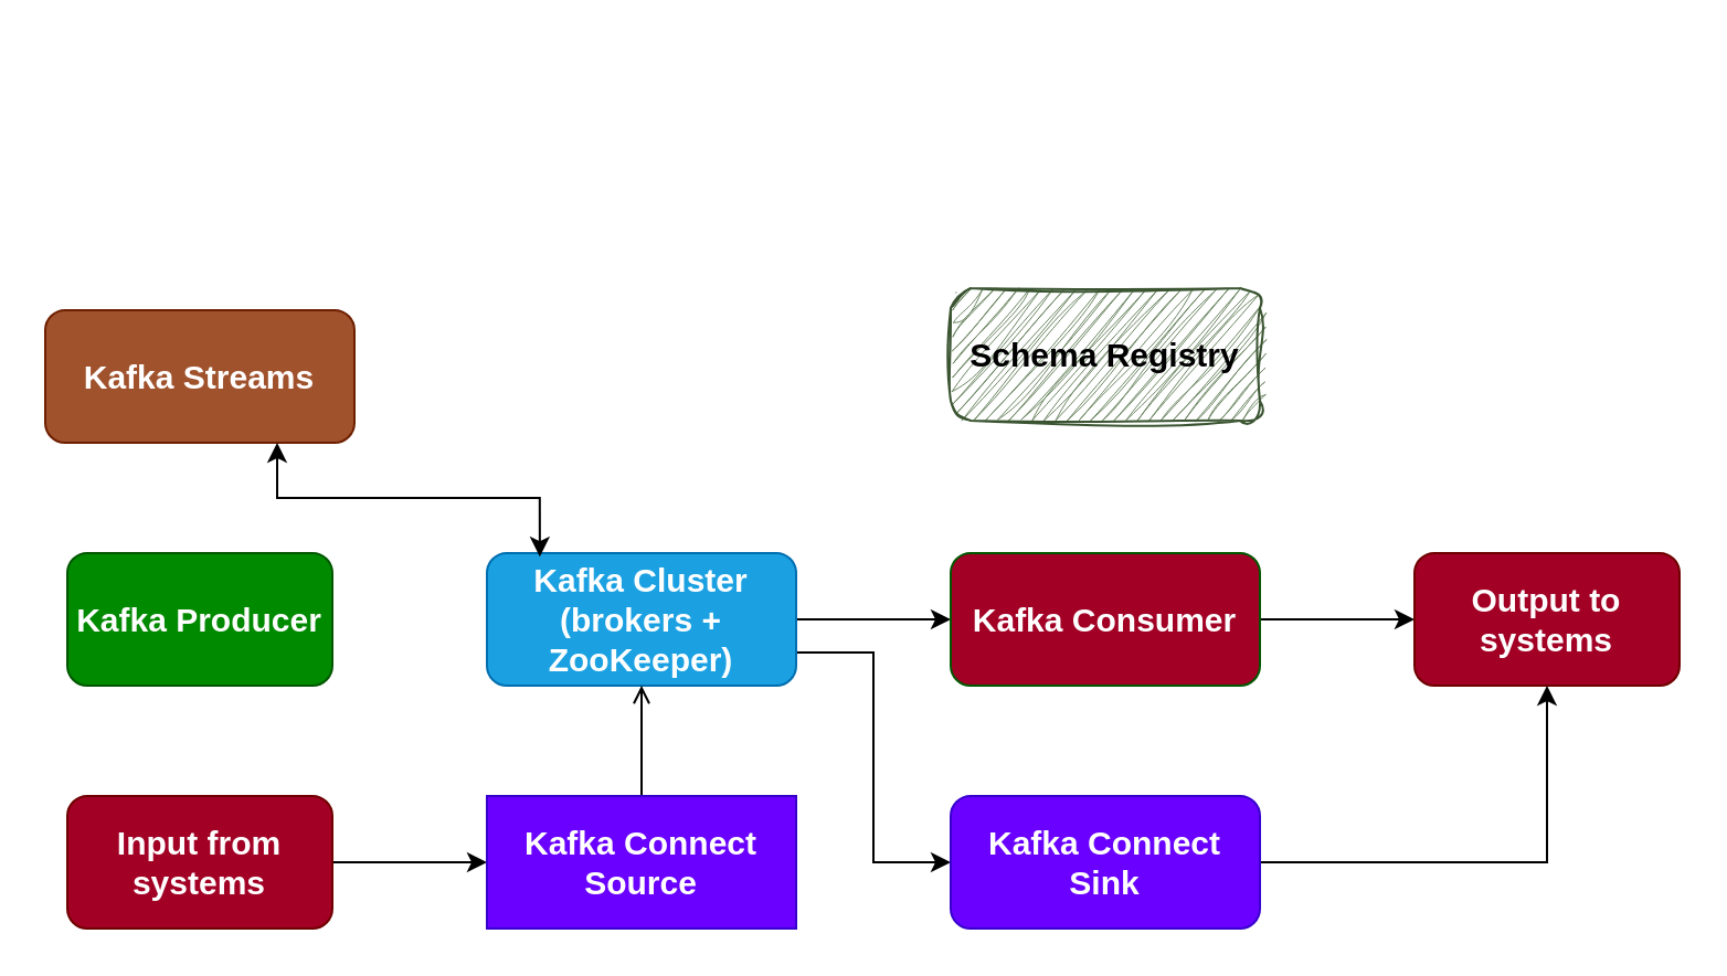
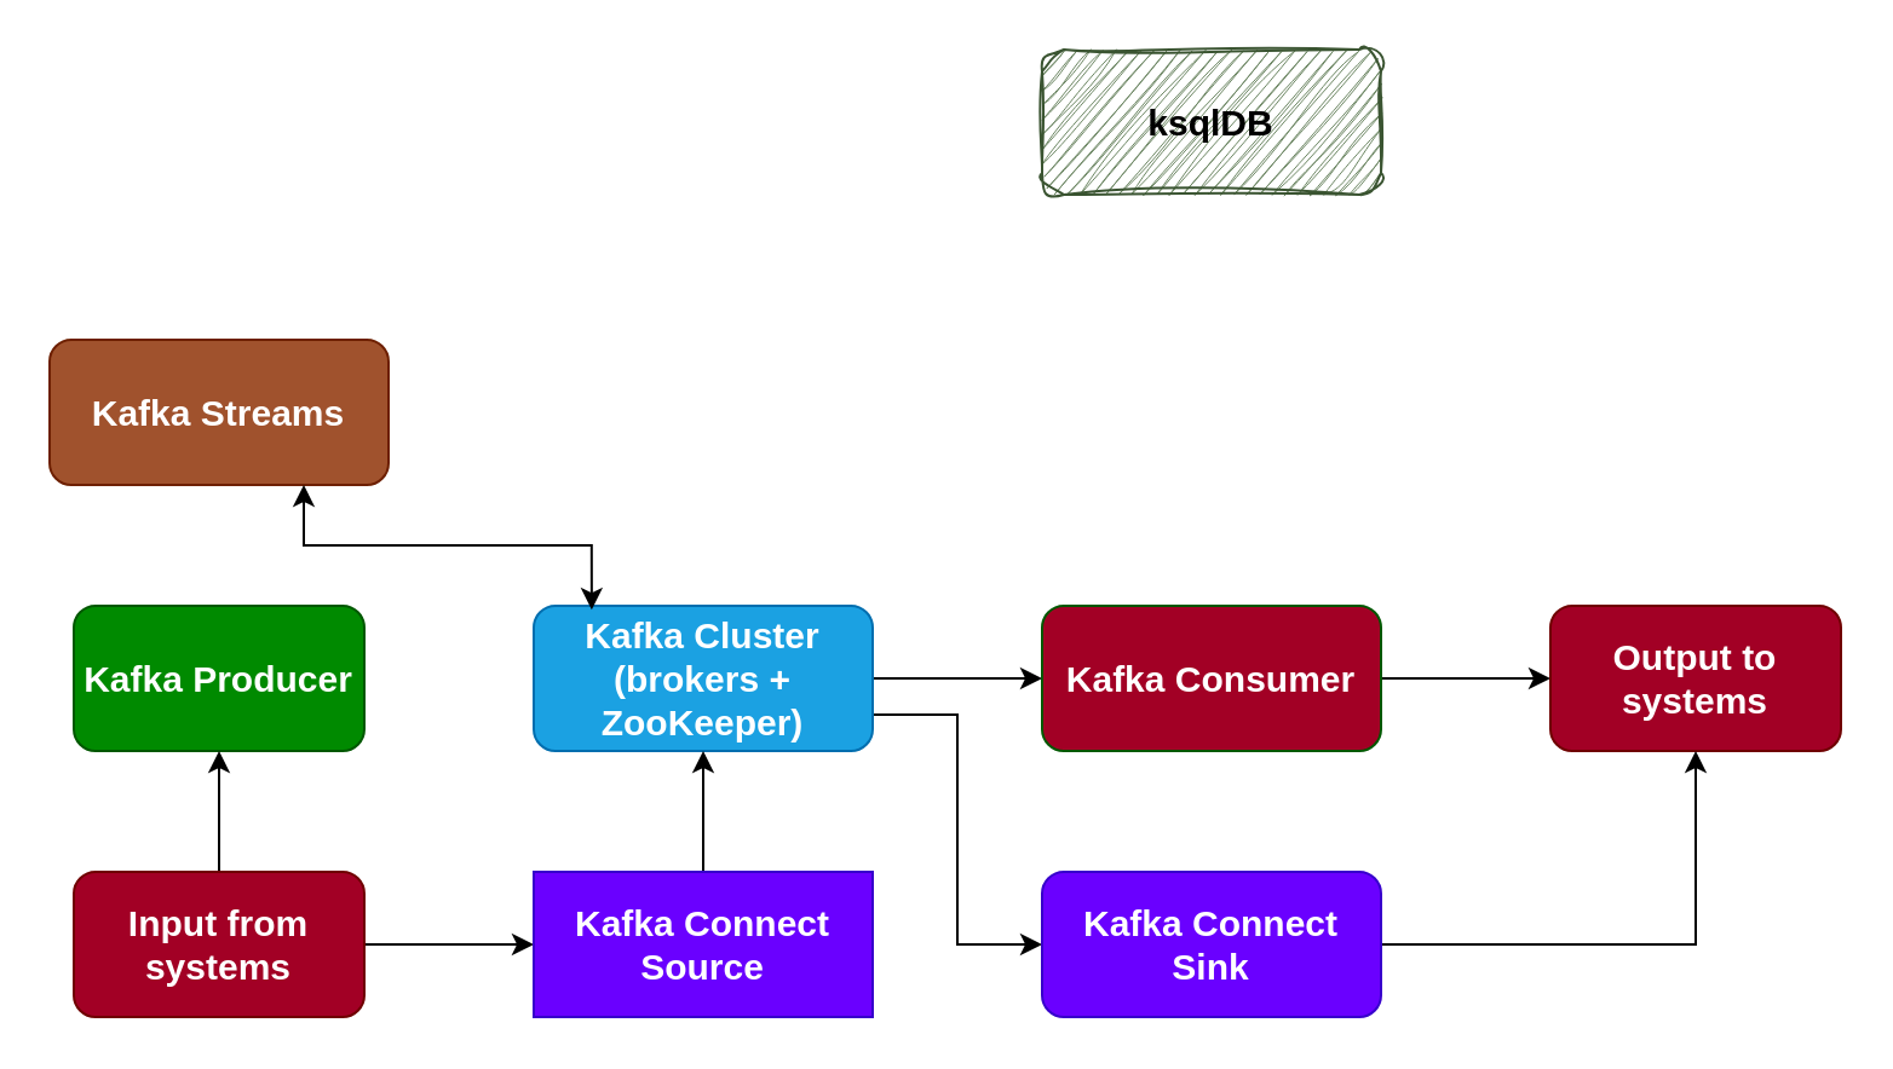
  <mxCell id="0" />
  <mxCell id="1" parent="0" />
  <mxCell id="2" value="Kafka Producer" style="rounded=1;whiteSpace=wrap;html=1;fillColor=#008a00;strokeColor=#005700;fontColor=#ffffff;fontStyle=1;fontSize=15;" parent="1" vertex="1"><mxGeometry x="30" y="250" width="120" height="60" as="geometry" /></mxCell>
  <mxCell id="3" style="edgeStyle=orthogonalEdgeStyle;rounded=0;orthogonalLoop=1;jettySize=auto;html=1;exitX=1;exitY=0.5;exitDx=0;exitDy=0;entryX=0;entryY=0.5;entryDx=0;entryDy=0;fontSize=15;" parent="1" source="5" target="14" edge="1"><mxGeometry relative="1" as="geometry" /></mxCell>
  <mxCell id="4" style="edgeStyle=orthogonalEdgeStyle;rounded=0;orthogonalLoop=1;jettySize=auto;html=1;exitX=1;exitY=0.75;exitDx=0;exitDy=0;entryX=0;entryY=0.5;entryDx=0;entryDy=0;fontSize=15;" parent="1" source="5" target="17" edge="1"><mxGeometry relative="1" as="geometry" /></mxCell>
  <mxCell id="5" value="Kafka Cluster&lt;br style=&quot;font-size: 15px;&quot;&gt;(brokers + ZooKeeper)" style="rounded=1;whiteSpace=wrap;html=1;fillColor=#1ba1e2;strokeColor=#006EAF;fontColor=#ffffff;fontStyle=1;fontSize=15;" parent="1" vertex="1"><mxGeometry x="220" y="250" width="140" height="60" as="geometry" /></mxCell>
+ <mxCell id="6" style="edgeStyle=orthogonalEdgeStyle;rounded=0;orthogonalLoop=1;jettySize=auto;html=1;exitX=0.5;exitY=0;exitDx=0;exitDy=0;entryX=0.5;entryY=1;entryDx=0;entryDy=0;fontSize=15;" parent="1" source="8" target="2" edge="1"><mxGeometry relative="1" as="geometry" /></mxCell>
  <mxCell id="7" style="edgeStyle=orthogonalEdgeStyle;rounded=0;orthogonalLoop=1;jettySize=auto;html=1;exitX=1;exitY=0.5;exitDx=0;exitDy=0;entryX=0;entryY=0.5;entryDx=0;entryDy=0;fontSize=15;" parent="1" source="8" target="10" edge="1"><mxGeometry relative="1" as="geometry" /></mxCell>
  <mxCell id="8" value="Input from systems" style="rounded=1;whiteSpace=wrap;html=1;fillColor=#a20025;strokeColor=#6F0000;fontColor=#ffffff;fontStyle=1;fontSize=15;" parent="1" vertex="1"><mxGeometry x="30" y="360" width="120" height="60" as="geometry" /></mxCell>
- <mxCell id="9" style="edgeStyle=orthogonalEdgeStyle;rounded=0;orthogonalLoop=1;jettySize=auto;html=1;exitX=0.5;exitY=0;exitDx=0;exitDy=0;entryX=0.5;entryY=1;entryDx=0;entryDy=0;fontSize=15;endArrow=open;" parent="1" source="10" target="5" edge="1"><mxGeometry relative="1" as="geometry" /></mxCell>
+ <mxCell id="9" style="edgeStyle=orthogonalEdgeStyle;rounded=0;orthogonalLoop=1;jettySize=auto;html=1;exitX=0.5;exitY=0;exitDx=0;exitDy=0;entryX=0.5;entryY=1;entryDx=0;entryDy=0;fontSize=15;" parent="1" source="10" target="5" edge="1"><mxGeometry relative="1" as="geometry" /></mxCell>
  <mxCell id="10" value="Kafka Connect Source" style="whiteSpace=wrap;html=1;fillColor=#6a00ff;strokeColor=#3700CC;fontColor=#ffffff;fontStyle=1;fontSize=15;rounded=0;" parent="1" vertex="1"><mxGeometry x="220" y="360" width="140" height="60" as="geometry" /></mxCell>
  <mxCell id="11" value="Kafka Streams" style="rounded=1;whiteSpace=wrap;html=1;fillColor=#a0522d;strokeColor=#6D1F00;fontColor=#ffffff;fontStyle=1;fontSize=15;" parent="1" vertex="1"><mxGeometry x="20" y="140" width="140" height="60" as="geometry" /></mxCell>
- <mxCell id="12" value="Schema Registry" style="rounded=1;whiteSpace=wrap;html=1;fillColor=#6d8764;strokeColor=#3A5431;fontColor=#000000;sketch=1;curveFitting=1;jiggle=2;labelBackgroundColor=none;fontStyle=1;fontSize=15;" parent="1" vertex="1"><mxGeometry x="430" y="130" width="140" height="60" as="geometry" /></mxCell>
  <mxCell id="13" style="edgeStyle=orthogonalEdgeStyle;rounded=0;orthogonalLoop=1;jettySize=auto;html=1;exitX=1;exitY=0.5;exitDx=0;exitDy=0;entryX=0;entryY=0.5;entryDx=0;entryDy=0;fontSize=15;" parent="1" source="14" target="15" edge="1"><mxGeometry relative="1" as="geometry" /></mxCell>
  <mxCell id="14" value="Kafka Consumer" style="rounded=1;whiteSpace=wrap;html=1;fillColor=#a20025;strokeColor=#005700;fontColor=#ffffff;fontStyle=1;fontSize=15;" parent="1" vertex="1"><mxGeometry x="430" y="250" width="140" height="60" as="geometry" /></mxCell>
  <mxCell id="15" value="Output to systems" style="rounded=1;whiteSpace=wrap;html=1;fillColor=#a20025;strokeColor=#6F0000;fontColor=#ffffff;fontStyle=1;fontSize=15;" parent="1" vertex="1"><mxGeometry x="640" y="250" width="120" height="60" as="geometry" /></mxCell>
  <mxCell id="16" style="edgeStyle=orthogonalEdgeStyle;rounded=0;orthogonalLoop=1;jettySize=auto;html=1;exitX=1;exitY=0.5;exitDx=0;exitDy=0;entryX=0.5;entryY=1;entryDx=0;entryDy=0;fontSize=15;" parent="1" source="17" target="15" edge="1"><mxGeometry relative="1" as="geometry" /></mxCell>
  <mxCell id="17" value="Kafka Connect Sink" style="rounded=1;whiteSpace=wrap;html=1;fillColor=#6a00ff;strokeColor=#3700CC;fontColor=#ffffff;fontStyle=1;fontSize=15;" parent="1" vertex="1"><mxGeometry x="430" y="360" width="140" height="60" as="geometry" /></mxCell>
  <mxCell id="18" style="edgeStyle=orthogonalEdgeStyle;rounded=0;orthogonalLoop=1;jettySize=auto;html=1;exitX=0.75;exitY=1;exitDx=0;exitDy=0;entryX=0.171;entryY=0.027;entryDx=0;entryDy=0;entryPerimeter=0;startArrow=classic;startFill=1;fontSize=15;" parent="1" source="11" target="5" edge="1"><mxGeometry relative="1" as="geometry" /></mxCell>
+ <mxCell id="19" value="ksqlDB" style="rounded=1;whiteSpace=wrap;html=1;fillColor=#6d8764;strokeColor=#3A5431;fontColor=#000000;sketch=1;curveFitting=1;jiggle=2;labelBackgroundColor=none;fontStyle=1;fontSize=15;" vertex="1" parent="1"><mxGeometry x="430" y="20" width="140" height="60" as="geometry" /></mxCell>
